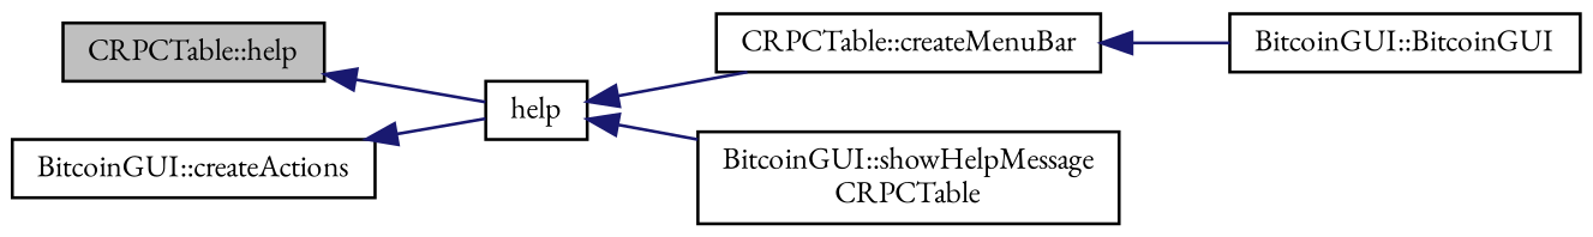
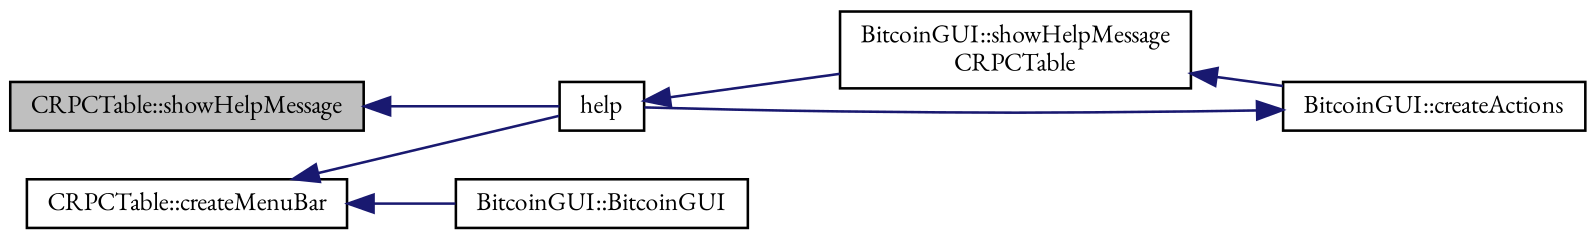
  digraph {
    fontname="EB Garamond"
    rankdir=LR
    node [color=black fillcolor=white fontname="EB Garamond" fontsize=10 shape=record style=filled]
    edge [color=midnightblue dir=back fontname="EB Garamond" fontsize=10 labelfontname=Helvetica labelfontsize=10 style=solid]
-   n1 [fillcolor=grey75 fontcolor=black height=0.2 label="CRPCTable::help" width=0.4]
+   n1 [fillcolor=grey75 fontcolor=black height=0.2 label="CRPCTable::showHelpMessage" width=0.4]
    n2 [height=0.2 label=help width=0.4]
    n3 [height=0.2 label="CRPCTable::createMenuBar" width=0.4]
    n4 [height=0.2 label="BitcoinGUI::showHelpMessage\lCRPCTable" width=0.4]
    n5 [height=0.2 label="BitcoinGUI::BitcoinGUI" width=0.4]
    n6 [height=0.2 label="BitcoinGUI::createActions" width=0.4]
    n1 -> n2
-   n2 -> n3
+   n3 -> n2
    n2 -> n4
    n3 -> n5
+   n4 -> n6
    n6 -> n2
  }
